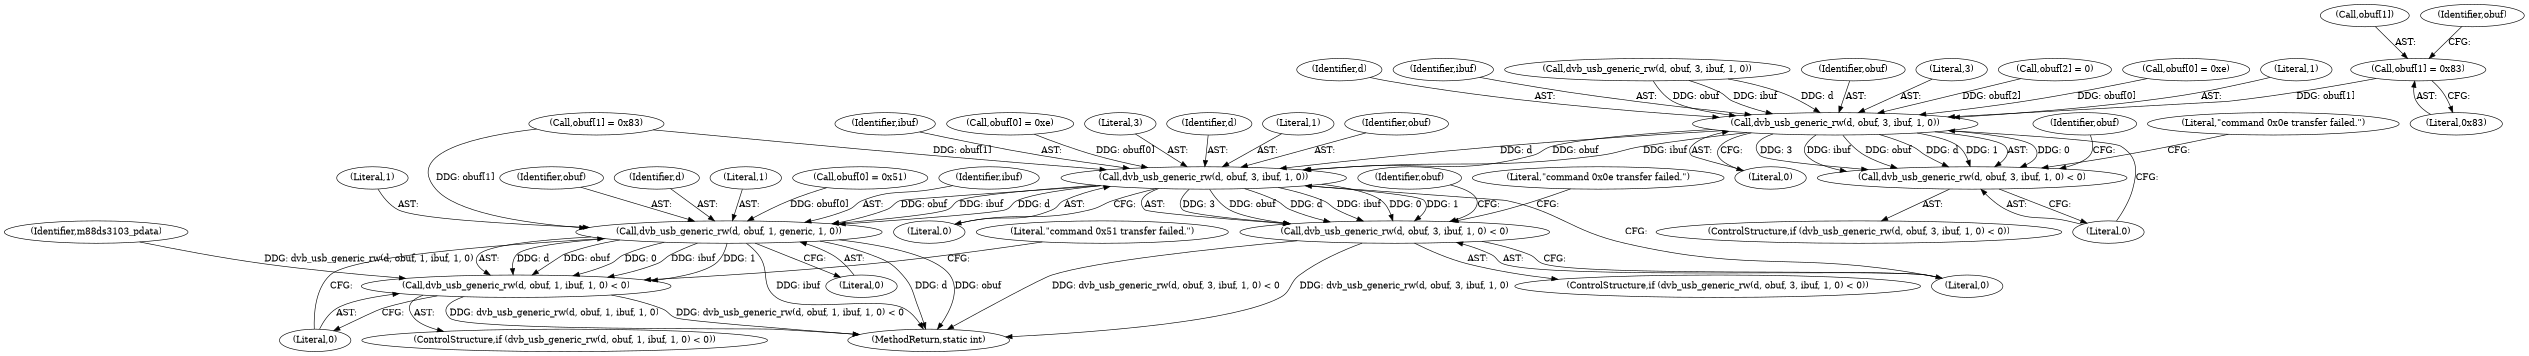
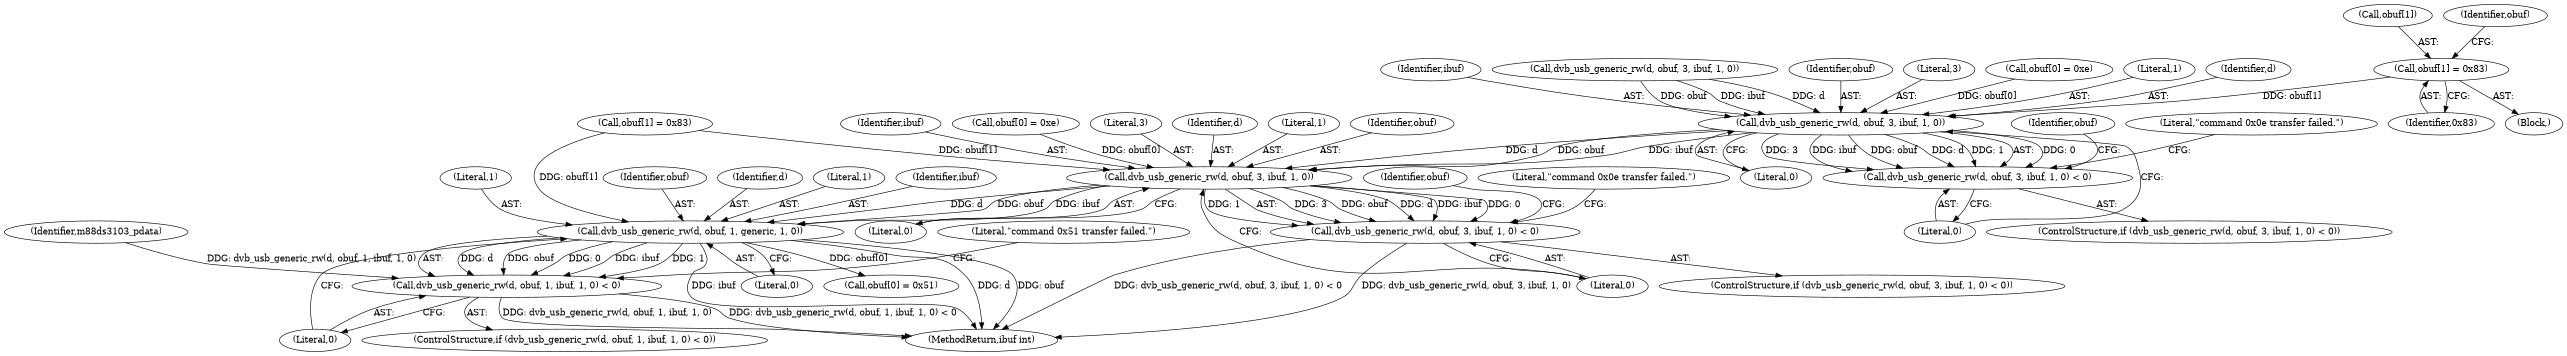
  digraph {
    n1 [label="(Call,obuf[1] = 0x83)"]
    n2 [label="(Call,dvb_usb_generic_rw(d, obuf, 3, ibuf, 1, 0))"]
-   n3 [label="(Literal,0x83)"]
+   n3 [label="(Identifier,0x83)"]
+   n4 [label="(Block,)"]
    n5 [label="(Call,dvb_usb_generic_rw(d, obuf, 3, ibuf, 1, 0) < 0)"]
    n6 [label="(Call,dvb_usb_generic_rw(d, obuf, 3, ibuf, 1, 0))"]
    n7 [label="(Literal,0)"]
    n8 [label="(Literal,0)"]
    n9 [label="(ControlStructure,if (dvb_usb_generic_rw(d, obuf, 3, ibuf, 1, 0) < 0))"]
    n10 [label="(Call,dvb_usb_generic_rw(d, obuf, 3, ibuf, 1, 0) < 0)"]
    n11 [label="(Call,dvb_usb_generic_rw(d, obuf, 1, generic, 1, 0))"]
    n12 [label="(Literal,0)"]
    n13 [label="(ControlStructure,if (dvb_usb_generic_rw(d, obuf, 3, ibuf, 1, 0) < 0))"]
-   n14 [label="(MethodReturn,static int)"]
+   n14 [label="(MethodReturn,ibuf int)"]
    n15 [label="(Literal,0)"]
    n16 [label="(Call,dvb_usb_generic_rw(d, obuf, 1, ibuf, 1, 0) < 0)"]
    n17 [label="(Literal,0)"]
    n18 [label="(ControlStructure,if (dvb_usb_generic_rw(d, obuf, 1, ibuf, 1, 0) < 0))"]
    n19 [label="(Literal,0)"]
    n20 [label="(Identifier,obuf)"]
    n21 [label="(Identifier,obuf)"]
    n22 [label="(Call,obuf[0] = 0xe)"]
    n23 [label="(Literal,1)"]
    n24 [label="(Identifier,ibuf)"]
    n25 [label="(Call,obuf[0] = 0xe)"]
    n26 [label="(Literal,\"command 0x0e transfer failed.\")"]
    n27 [label="(Literal,\"command 0x0e transfer failed.\")"]
    n28 [label="(Identifier,d)"]
    n29 [label="(Identifier,d)"]
    n30 [label="(Literal,\"command 0x51 transfer failed.\")"]
    n31 [label="(Call,obuf[1])"]
    n32 [label="(Identifier,ibuf)"]
    n33 [label="(Literal,3)"]
    n34 [label="(Identifier,d)"]
    n35 [label="(Call,dvb_usb_generic_rw(d, obuf, 3, ibuf, 1, 0))"]
    n36 [label="(Identifier,obuf)"]
    n37 [label="(Literal,3)"]
    n38 [label="(Identifier,obuf)"]
    n39 [label="(Identifier,obuf)"]
    n40 [label="(Literal,1)"]
    n41 [label="(Literal,1)"]
    n42 [label="(Call,obuf[0] = 0x51)"]
    n43 [label="(Identifier,ibuf)"]
    n44 [label="(Identifier,m88ds3103_pdata)"]
    n45 [label="(Call,obuf[1] = 0x83)"]
    n46 [label="(Literal,1)"]
-   n47 [label="(Call,obuf[2] = 0)"]
    n48 [label="(Identifier,obuf)"]
    n1 -> n2 [label="DDG: obuf[1]"]
    n1 -> n3 [label="CFG: "]
+   n1 -> n4 [label="AST: "]
    n2 -> n5 [label="AST: "]
    n2 -> n5 [label="DDG: 0"]
    n2 -> n5 [label="DDG: 3"]
    n2 -> n5 [label="DDG: ibuf"]
    n2 -> n5 [label="DDG: obuf"]
    n2 -> n5 [label="DDG: d"]
    n2 -> n5 [label="DDG: 1"]
    n2 -> n6 [label="DDG: d"]
    n2 -> n6 [label="DDG: obuf"]
    n2 -> n6 [label="DDG: ibuf"]
    n2 -> n7 [label="CFG: "]
    n3 -> n1 [label="AST: "]
    n5 -> n8 [label="CFG: "]
    n5 -> n9 [label="AST: "]
    n6 -> n10 [label="AST: "]
    n6 -> n10 [label="DDG: 3"]
    n6 -> n10 [label="DDG: obuf"]
    n6 -> n10 [label="DDG: d"]
    n6 -> n10 [label="DDG: ibuf"]
    n6 -> n10 [label="DDG: 0"]
    n6 -> n10 [label="DDG: 1"]
    n6 -> n11 [label="DDG: d"]
    n6 -> n11 [label="DDG: obuf"]
    n6 -> n11 [label="DDG: ibuf"]
    n6 -> n12 [label="CFG: "]
    n7 -> n2 [label="AST: "]
    n8 -> n2 [label="CFG: "]
    n8 -> n5 [label="AST: "]
    n10 -> n13 [label="AST: "]
    n10 -> n14 [label="DDG: dvb_usb_generic_rw(d, obuf, 3, ibuf, 1, 0) < 0"]
    n10 -> n14 [label="DDG: dvb_usb_generic_rw(d, obuf, 3, ibuf, 1, 0)"]
    n10 -> n15 [label="CFG: "]
    n11 -> n14 [label="DDG: ibuf"]
    n11 -> n14 [label="DDG: d"]
    n11 -> n14 [label="DDG: obuf"]
    n11 -> n16 [label="AST: "]
    n11 -> n16 [label="DDG: d"]
    n11 -> n16 [label="DDG: obuf"]
    n11 -> n16 [label="DDG: 0"]
    n11 -> n16 [label="DDG: ibuf"]
    n11 -> n16 [label="DDG: 1"]
    n11 -> n17 [label="CFG: "]
    n12 -> n6 [label="AST: "]
    n15 -> n6 [label="CFG: "]
    n15 -> n10 [label="AST: "]
    n16 -> n14 [label="DDG: dvb_usb_generic_rw(d, obuf, 1, ibuf, 1, 0) < 0"]
    n16 -> n14 [label="DDG: dvb_usb_generic_rw(d, obuf, 1, ibuf, 1, 0)"]
    n16 -> n18 [label="AST: "]
    n16 -> n19 [label="CFG: "]
    n17 -> n11 [label="AST: "]
    n19 -> n11 [label="CFG: "]
    n19 -> n16 [label="AST: "]
    n20 -> n11 [label="AST: "]
    n21 -> n10 [label="CFG: "]
    n22 -> n2 [label="DDG: obuf[0]"]
    n23 -> n2 [label="AST: "]
    n24 -> n6 [label="AST: "]
    n25 -> n6 [label="DDG: obuf[0]"]
    n26 -> n5 [label="CFG: "]
    n27 -> n10 [label="CFG: "]
    n28 -> n11 [label="AST: "]
    n29 -> n2 [label="AST: "]
    n30 -> n16 [label="CFG: "]
    n31 -> n1 [label="AST: "]
    n32 -> n2 [label="AST: "]
    n33 -> n6 [label="AST: "]
    n34 -> n6 [label="AST: "]
    n35 -> n2 [label="DDG: d"]
    n35 -> n2 [label="DDG: obuf"]
    n35 -> n2 [label="DDG: ibuf"]
    n36 -> n2 [label="AST: "]
    n37 -> n2 [label="AST: "]
    n38 -> n5 [label="CFG: "]
    n39 -> n1 [label="CFG: "]
    n40 -> n6 [label="AST: "]
    n41 -> n11 [label="AST: "]
-   n42 -> n11 [label="DDG: obuf[0]"]
+   n11 -> n42 [label="DDG: obuf[0]"]
    n43 -> n11 [label="AST: "]
    n44 -> n16 [label="DDG: dvb_usb_generic_rw(d, obuf, 1, ibuf, 1, 0)"]
    n45 -> n6 [label="DDG: obuf[1]"]
    n45 -> n11 [label="DDG: obuf[1]"]
    n46 -> n11 [label="AST: "]
-   n47 -> n2 [label="DDG: obuf[2]"]
    n48 -> n6 [label="AST: "]
  }
